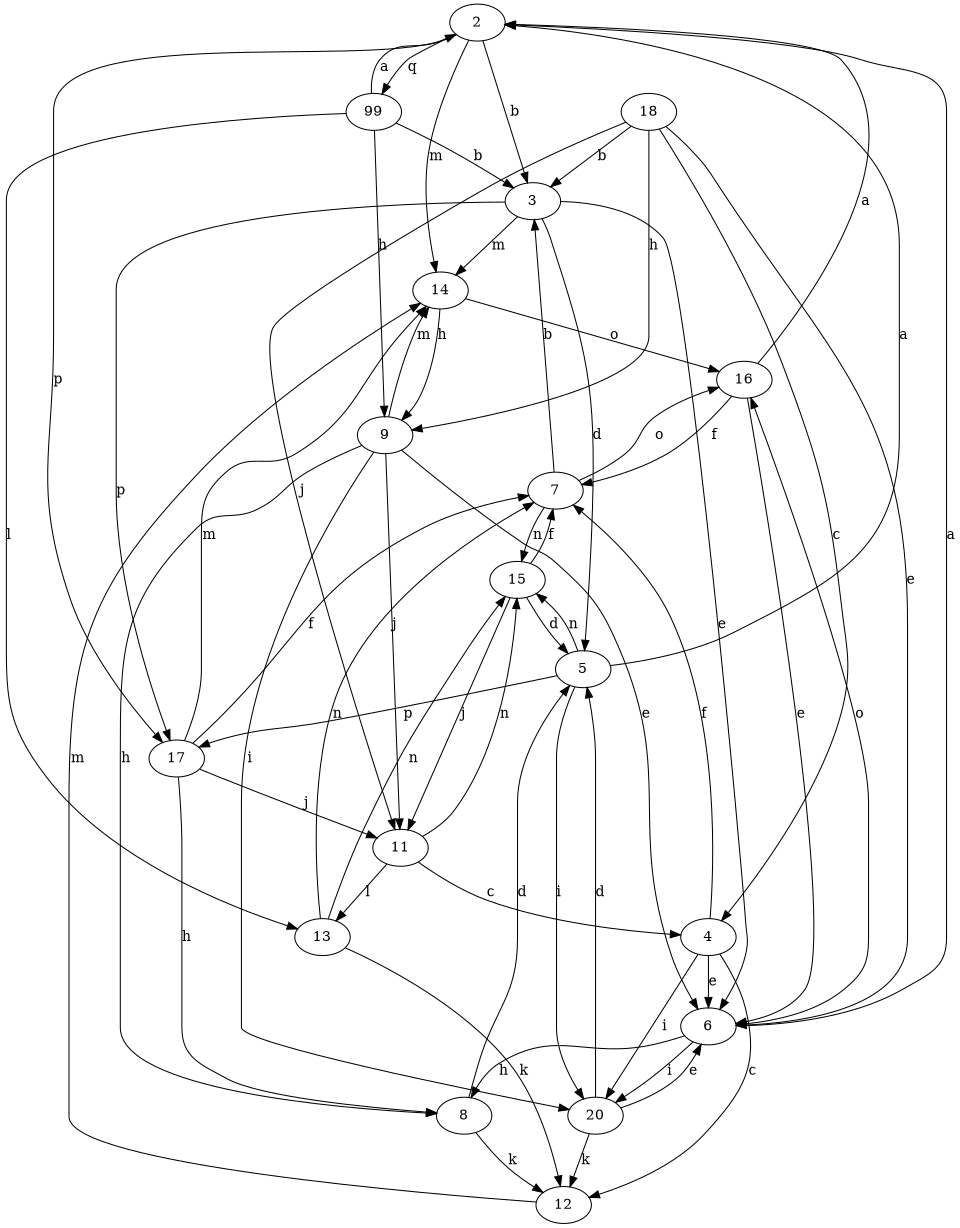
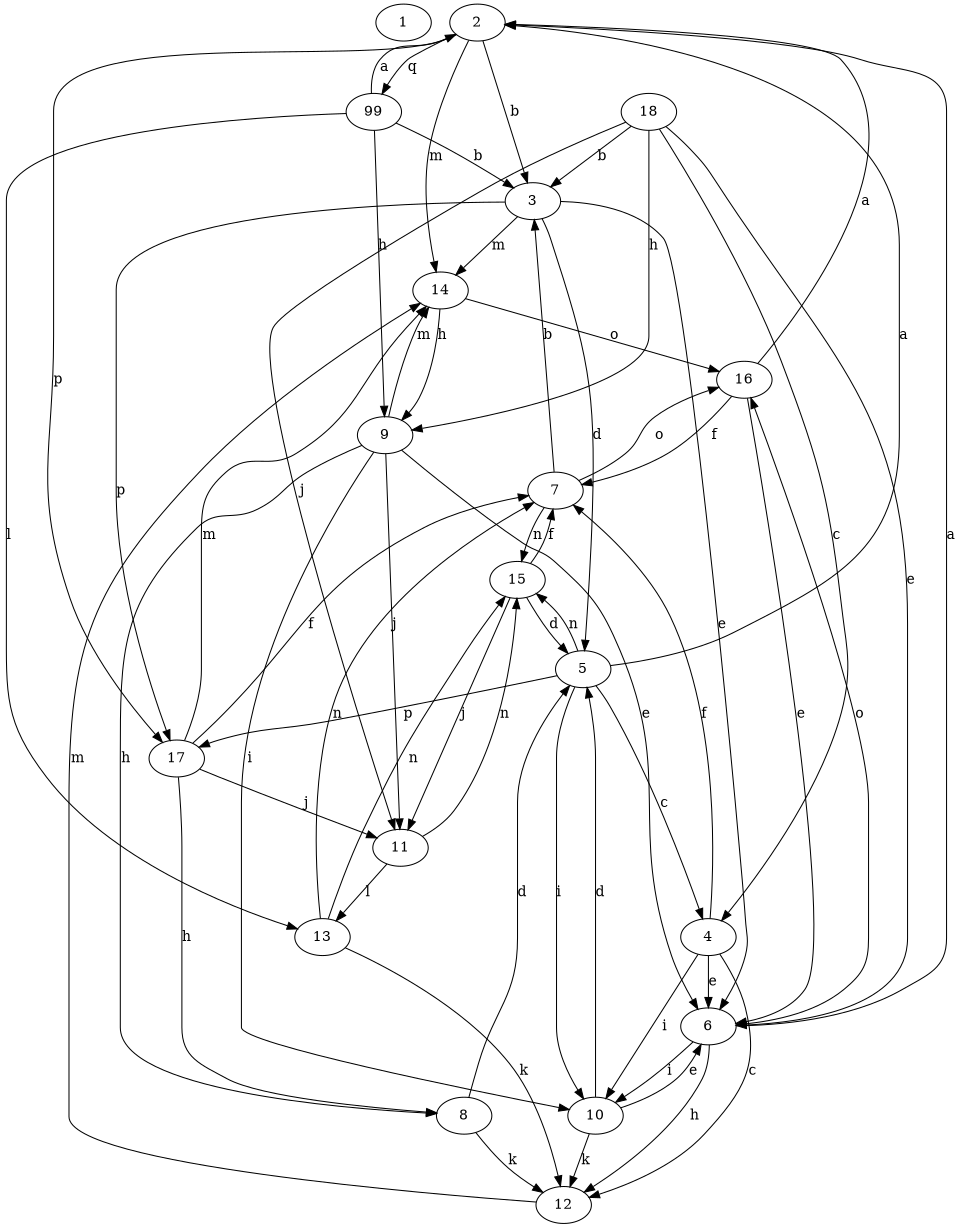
  strict digraph {
+   1
    2
    3
    14
    17
    n6 [label=99]
    5
    6
    16
    9
    7
    8
    11
    13
-   10 [label=20]
+   10
    15
    4
    12
    18
    2 -> 3 [label=b]
    2 -> 14 [label=m]
    2 -> 17 [label=p]
    2 -> n6 [label=q]
    3 -> 14 [label=m]
    3 -> 17 [label=p]
    3 -> 5 [label=d]
    3 -> 6 [label=e]
    14 -> 16 [label=o]
    14 -> 9 [label=h]
    17 -> 14 [label=m]
    17 -> 7 [label=f]
    17 -> 8 [label=h]
    17 -> 11 [label=j]
    n6 -> 2 [label=a]
    n6 -> 3 [label=b]
    n6 -> 9 [label=h]
    n6 -> 13 [label=l]
    5 -> 2 [label=a]
    5 -> 17 [label=p]
    5 -> 10 [label=i]
    5 -> 15 [label=n]
    6 -> 2 [label=a]
    6 -> 16 [label=o]
-   6 -> 8 [label=h]
+   6 -> 12 [label=h]
    6 -> 10 [label=i]
    16 -> 2 [label=a]
    16 -> 6 [label=e]
    16 -> 7 [label=f]
    9 -> 14 [label=m]
    9 -> 6 [label=e]
    9 -> 8 [label=h]
    9 -> 11 [label=j]
    9 -> 10 [label=i]
    7 -> 3 [label=b]
    7 -> 16 [label=o]
    7 -> 15 [label=n]
    8 -> 5 [label=d]
    8 -> 12 [label=k]
    11 -> 13 [label=l]
    11 -> 15 [label=n]
-   11 -> 4 [label=c]
+   5 -> 4 [label=c]
    13 -> 7 [label=n]
    13 -> 15 [label=n]
    13 -> 12 [label=k]
    10 -> 5 [label=d]
    10 -> 6 [label=e]
    10 -> 12 [label=k]
    15 -> 5 [label=d]
    15 -> 7 [label=f]
    15 -> 11 [label=j]
    4 -> 6 [label=e]
    4 -> 7 [label=f]
    4 -> 10 [label=i]
    4 -> 12 [label=c]
    12 -> 14 [label=m]
    18 -> 3 [label=b]
    18 -> 6 [label=e]
    18 -> 9 [label=h]
    18 -> 11 [label=j]
    18 -> 4 [label=c]
  }
